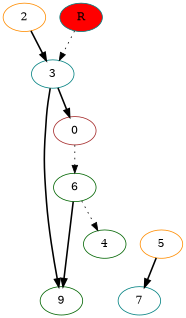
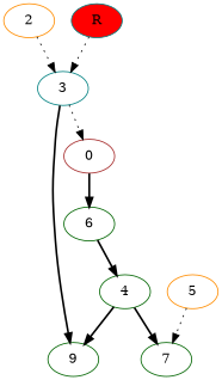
  digraph {
    node [color=teal]
    edge [style=dotted]
    2 [color=darkorange]
    3
    n3 [color=brown label=0]
    9 [color=darkgreen]
    5 [color=darkorange]
-   7
+   7 [color=darkgreen]
    6 [color=darkgreen]
    4 [color=darkgreen]
    R [fillcolor="#ff0000" style=filled]
-   2 -> 3 [style=bold]
-   3 -> n3 [style=bold]
+   2 -> 3
+   3 -> n3
    3 -> 9 [style=bold]
-   n3 -> 6
-   5 -> 7 [style=bold]
-   6 -> 9 [style=bold]
-   6 -> 4
+   n3 -> 6 [style=bold]
+   5 -> 7
+   4 -> 9 [style=bold]
+   6 -> 4 [style=bold]
+   4 -> 7 [style=bold]
    R -> 3
  }
